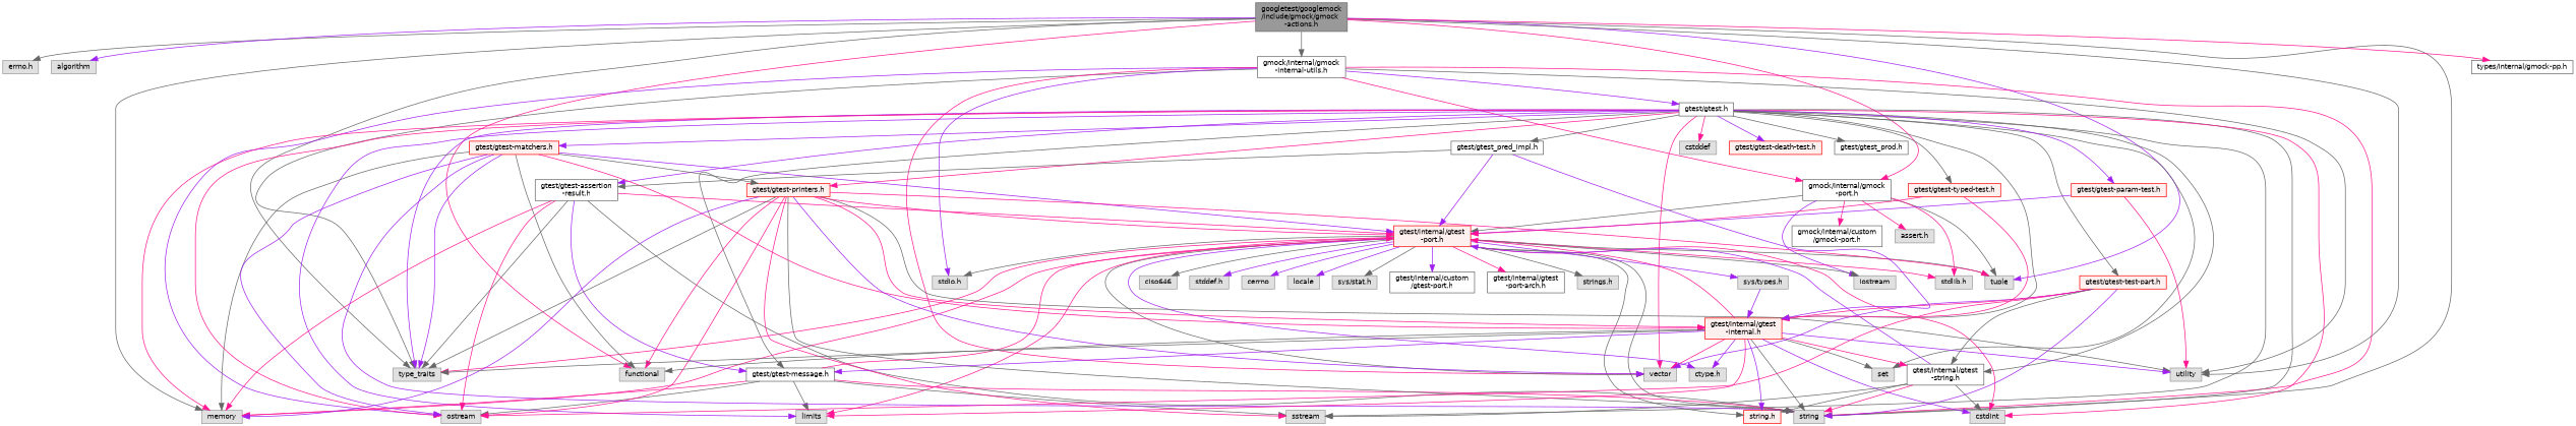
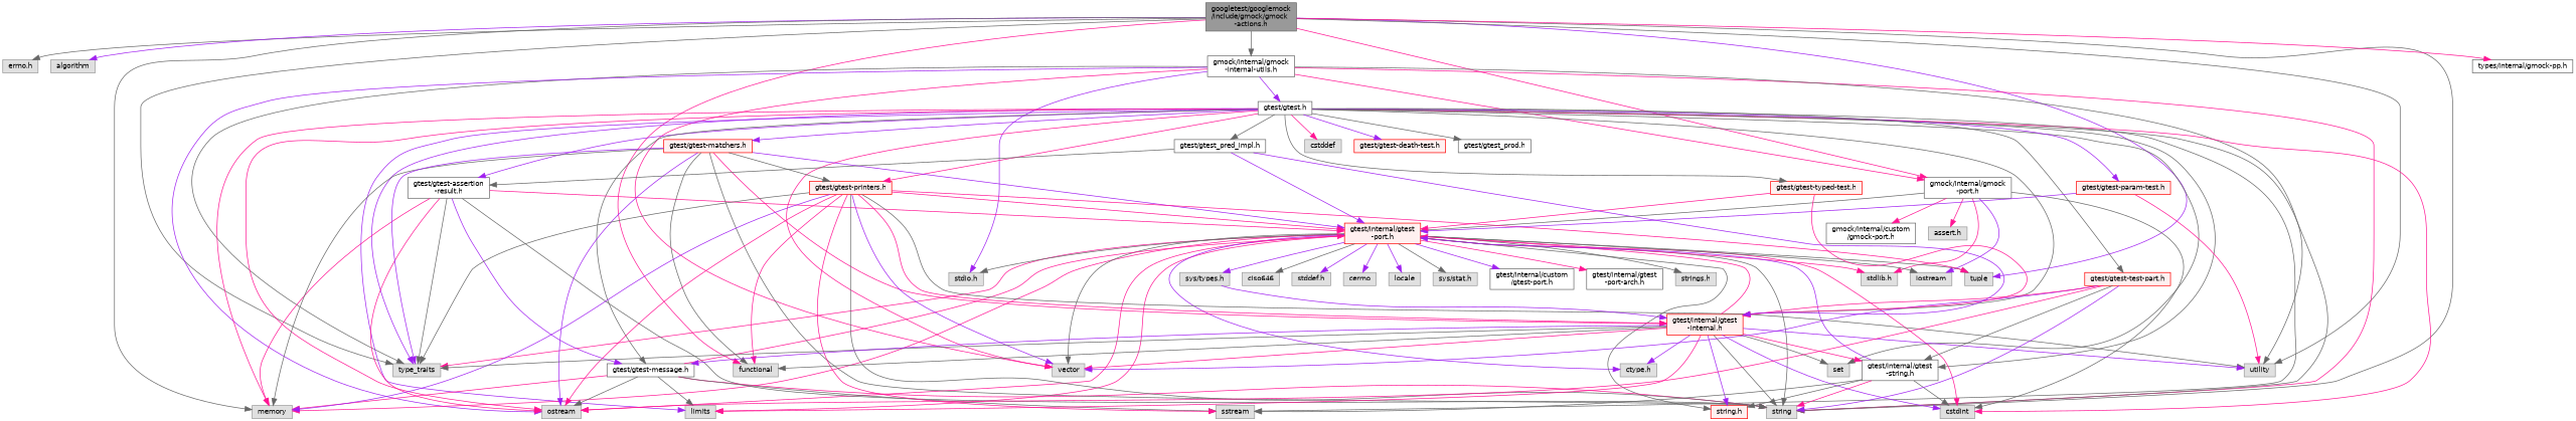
  digraph {
    node [color=grey60 fillcolor="#E0E0E0" fontname=Helvetica fontsize=10 shape=box style=filled]
    edge [color=gray40 fontname=Helvetica fontsize=10 labelfontname=Helvetica labelfontsize=10 style=solid]
    n1 [color=gray40 fillcolor=grey60 fontcolor=black height=0.2 label="googletest/googlemock\l/include/gmock/gmock\l-actions.h" width=0.4]
    n2 [height=0.2 label="errno.h" width=0.4]
    n3 [height=0.2 label=algorithm width=0.4]
    n4 [height=0.2 label=functional width=0.4]
    n5 [height=0.2 label=memory width=0.4]
    n6 [height=0.2 label=string width=0.4]
    n7 [height=0.2 label=tuple width=0.4]
    n8 [height=0.2 label=type_traits width=0.4]
    n9 [height=0.2 label=utility width=0.4]
    n10 [color=grey40 fillcolor=white height=0.2 label="gmock/internal/gmock\l-internal-utils.h" width=0.4]
    n11 [color=grey40 fillcolor=white height=0.2 label="gmock/internal/gmock\l-port.h" width=0.4]
    n12 [color=grey40 fillcolor=white height=0.2 label="types/internal/gmock-pp.h" width=0.4]
    n13 [height=0.2 label="stdio.h" width=0.4]
    n14 [height=0.2 label=ostream width=0.4]
    n15 [height=0.2 label=vector width=0.4]
    n16 [color=grey40 fillcolor=white height=0.2 label="gtest/gtest.h" width=0.4]
    n17 [height=0.2 label="assert.h" width=0.4]
    n18 [height=0.2 label="stdlib.h" width=0.4]
    n19 [height=0.2 label=cstdint width=0.4]
    n20 [height=0.2 label=iostream width=0.4]
    n21 [color=grey40 fillcolor=white height=0.2 label="gmock/internal/custom\l/gmock-port.h" width=0.4]
    n22 [color=red fillcolor="#FFF0F0" height=0.2 label="gtest/internal/gtest\l-port.h" width=0.4]
    n23 [height=0.2 label=limits width=0.4]
    n24 [height=0.2 label=cstddef width=0.4]
    n25 [height=0.2 label=set width=0.4]
    n26 [height=0.2 label=sstream width=0.4]
    n27 [color=grey40 fillcolor=white height=0.2 label="gtest/gtest-assertion\l-result.h" width=0.4]
    n28 [color=grey40 fillcolor=white height=0.2 label="gtest/gtest-message.h" width=0.4]
    n29 [color=red fillcolor="#FFF0F0" height=0.2 label="gtest/gtest-death-test.h" width=0.4]
    n30 [color=red fillcolor="#FFF0F0" height=0.2 label="gtest/gtest-matchers.h" width=0.4]
    n31 [color=red fillcolor="#FFF0F0" height=0.2 label="gtest/gtest-printers.h" width=0.4]
    n32 [color=red fillcolor="#FFF0F0" height=0.2 label="gtest/internal/gtest\l-internal.h" width=0.4]
    n33 [color=grey40 fillcolor=white height=0.2 label="gtest/internal/gtest\l-string.h" width=0.4]
    n34 [color=red fillcolor="#FFF0F0" height=0.2 label="gtest/gtest-param-test.h" width=0.4]
    n35 [color=red fillcolor="#FFF0F0" height=0.2 label="gtest/gtest-test-part.h" width=0.4]
    n36 [color=red fillcolor="#FFF0F0" height=0.2 label="gtest/gtest-typed-test.h" width=0.4]
    n37 [color=grey40 fillcolor=white height=0.2 label="gtest/gtest_pred_impl.h" width=0.4]
    n38 [color=grey40 fillcolor=white height=0.2 label="gtest/gtest_prod.h" width=0.4]
    n39 [height=0.2 label=ciso646 width=0.4]
    n40 [height=0.2 label="ctype.h" width=0.4]
    n41 [height=0.2 label="stddef.h" width=0.4]
    n42 [color=red fillcolor="#FFF0F0" height=0.2 label="string.h" width=0.4]
    n43 [height=0.2 label=cerrno width=0.4]
    n44 [height=0.2 label=locale width=0.4]
    n45 [height=0.2 label="sys/stat.h" width=0.4]
    n46 [height=0.2 label="sys/types.h" width=0.4]
    n47 [color=grey40 fillcolor=white height=0.2 label="gtest/internal/custom\l/gtest-port.h" width=0.4]
    n48 [color=grey40 fillcolor=white height=0.2 label="gtest/internal/gtest\l-port-arch.h" width=0.4]
    n49 [height=0.2 label="strings.h" width=0.4]
    n1 -> n2
    n1 -> n3 [color=purple]
    n1 -> n4 [color=deeppink]
    n1 -> n5
    n1 -> n6
    n1 -> n7 [color=purple]
    n1 -> n8
    n1 -> n9
    n1 -> n10
    n1 -> n11 [color=deeppink]
    n1 -> n12 [color=deeppink]
    n10 -> n6 [color=deeppink]
    n10 -> n8
    n10 -> n9
    n10 -> n11 [color=deeppink]
    n10 -> n13 [color=purple]
    n10 -> n14 [color=purple]
    n10 -> n15 [color=deeppink]
    n10 -> n16 [color=purple]
    n11 -> n17 [color=deeppink]
    n11 -> n18 [color=deeppink]
-   n11 -> n7
+   n11 -> n19
    n11 -> n20 [color=purple]
    n11 -> n21 [color=deeppink]
    n11 -> n22
    n16 -> n5 [color=deeppink]
    n16 -> n6
    n16 -> n8 [color=purple]
    n16 -> n14 [color=deeppink]
    n16 -> n15 [color=deeppink]
    n16 -> n19 [color=deeppink]
    n16 -> n23 [color=purple]
    n16 -> n24 [color=deeppink]
    n16 -> n25
    n16 -> n26
    n16 -> n27 [color=purple]
    n16 -> n28
    n16 -> n29 [color=purple]
    n16 -> n30 [color=purple]
    n16 -> n31 [color=deeppink]
    n16 -> n32
    n16 -> n33
    n16 -> n34 [color=purple]
    n16 -> n35
    n16 -> n36
    n16 -> n37
    n16 -> n38
    n22 -> n5 [color=deeppink]
    n22 -> n6
    n22 -> n7
    n22 -> n8 [color=deeppink]
    n22 -> n13
+   n22 -> n14 [color=deeppink]
    n22 -> n15
    n22 -> n18 [color=deeppink]
    n22 -> n19 [color=deeppink]
    n22 -> n20
    n22 -> n23 [color=deeppink]
    n22 -> n39
    n22 -> n40 [color=purple]
    n22 -> n41 [color=purple]
    n22 -> n42
    n22 -> n43 [color=purple]
    n22 -> n44 [color=purple]
    n22 -> n45
    n22 -> n46 [color=purple]
    n22 -> n47 [color=purple]
    n22 -> n48 [color=deeppink]
    n22 -> n49
    n27 -> n5 [color=deeppink]
    n27 -> n6
    n27 -> n8
    n27 -> n14 [color=deeppink]
    n27 -> n22 [color=deeppink]
    n27 -> n28 [color=purple]
    n28 -> n5 [color=deeppink]
    n28 -> n6 [color=deeppink]
    n28 -> n14
    n28 -> n22 [color=deeppink]
    n28 -> n23
    n28 -> n26
    n30 -> n4
    n30 -> n5
-   n30 -> n6 [color=purple]
+   n30 -> n6
    n30 -> n8 [color=purple]
    n30 -> n14 [color=purple]
    n30 -> n22 [color=purple]
    n30 -> n31
    n30 -> n32 [color=deeppink]
    n31 -> n4 [color=deeppink]
    n31 -> n5 [color=purple]
    n31 -> n6
    n31 -> n7 [color=deeppink]
    n31 -> n8
    n31 -> n9
    n31 -> n14 [color=deeppink]
    n31 -> n15 [color=purple]
    n31 -> n22 [color=deeppink]
    n31 -> n26 [color=deeppink]
    n31 -> n32 [color=deeppink]
    n32 -> n4
    n32 -> n6
    n32 -> n8
    n32 -> n9 [color=purple]
    n32 -> n15 [color=deeppink]
    n32 -> n19 [color=purple]
    n32 -> n22 [color=deeppink]
    n32 -> n23 [color=deeppink]
    n32 -> n25
    n32 -> n28 [color=purple]
    n32 -> n33 [color=deeppink]
    n32 -> n40 [color=purple]
    n32 -> n42 [color=purple]
    n33 -> n6 [color=deeppink]
    n33 -> n19
    n33 -> n22 [color=purple]
    n33 -> n26
    n33 -> n42
    n34 -> n9 [color=deeppink]
    n34 -> n22 [color=purple]
    n35 -> n6 [color=purple]
    n35 -> n14 [color=deeppink]
    n35 -> n15 [color=purple]
    n35 -> n32 [color=deeppink]
    n35 -> n33
    n36 -> n22 [color=deeppink]
    n36 -> n32 [color=deeppink]
    n37 -> n22 [color=purple]
    n37 -> n27
    n37 -> n32 [color=purple]
    n46 -> n32 [color=purple]
  }
